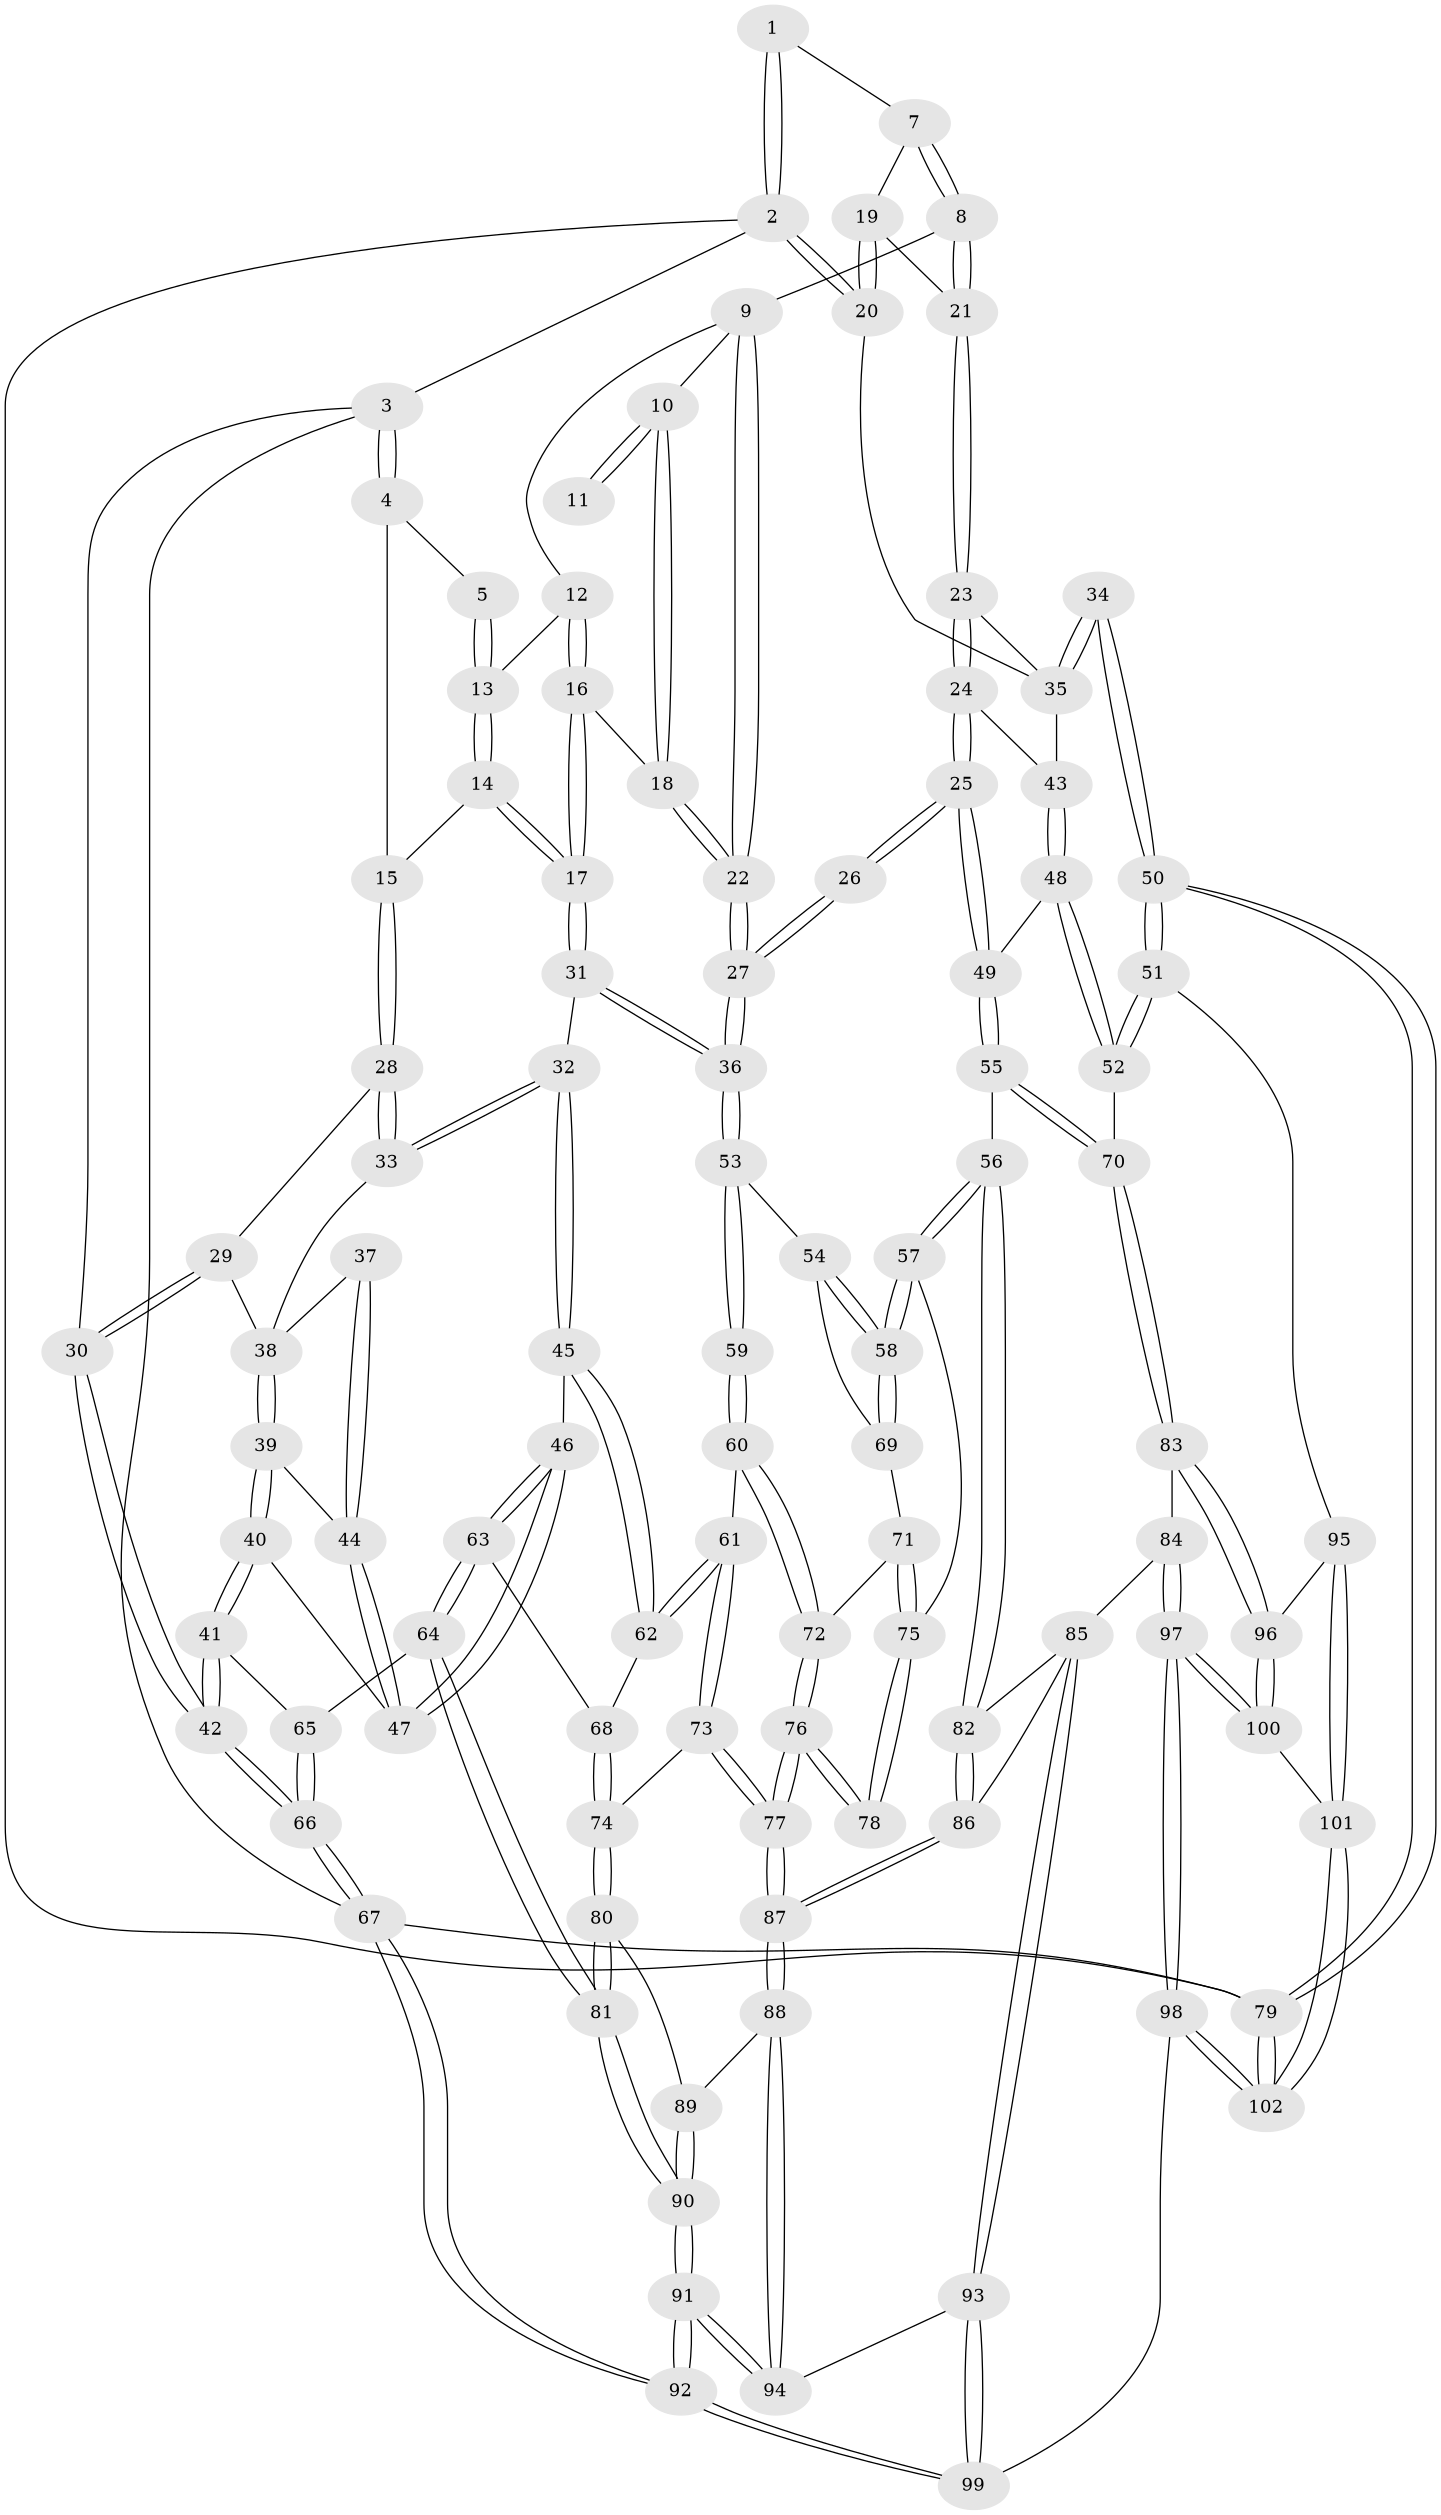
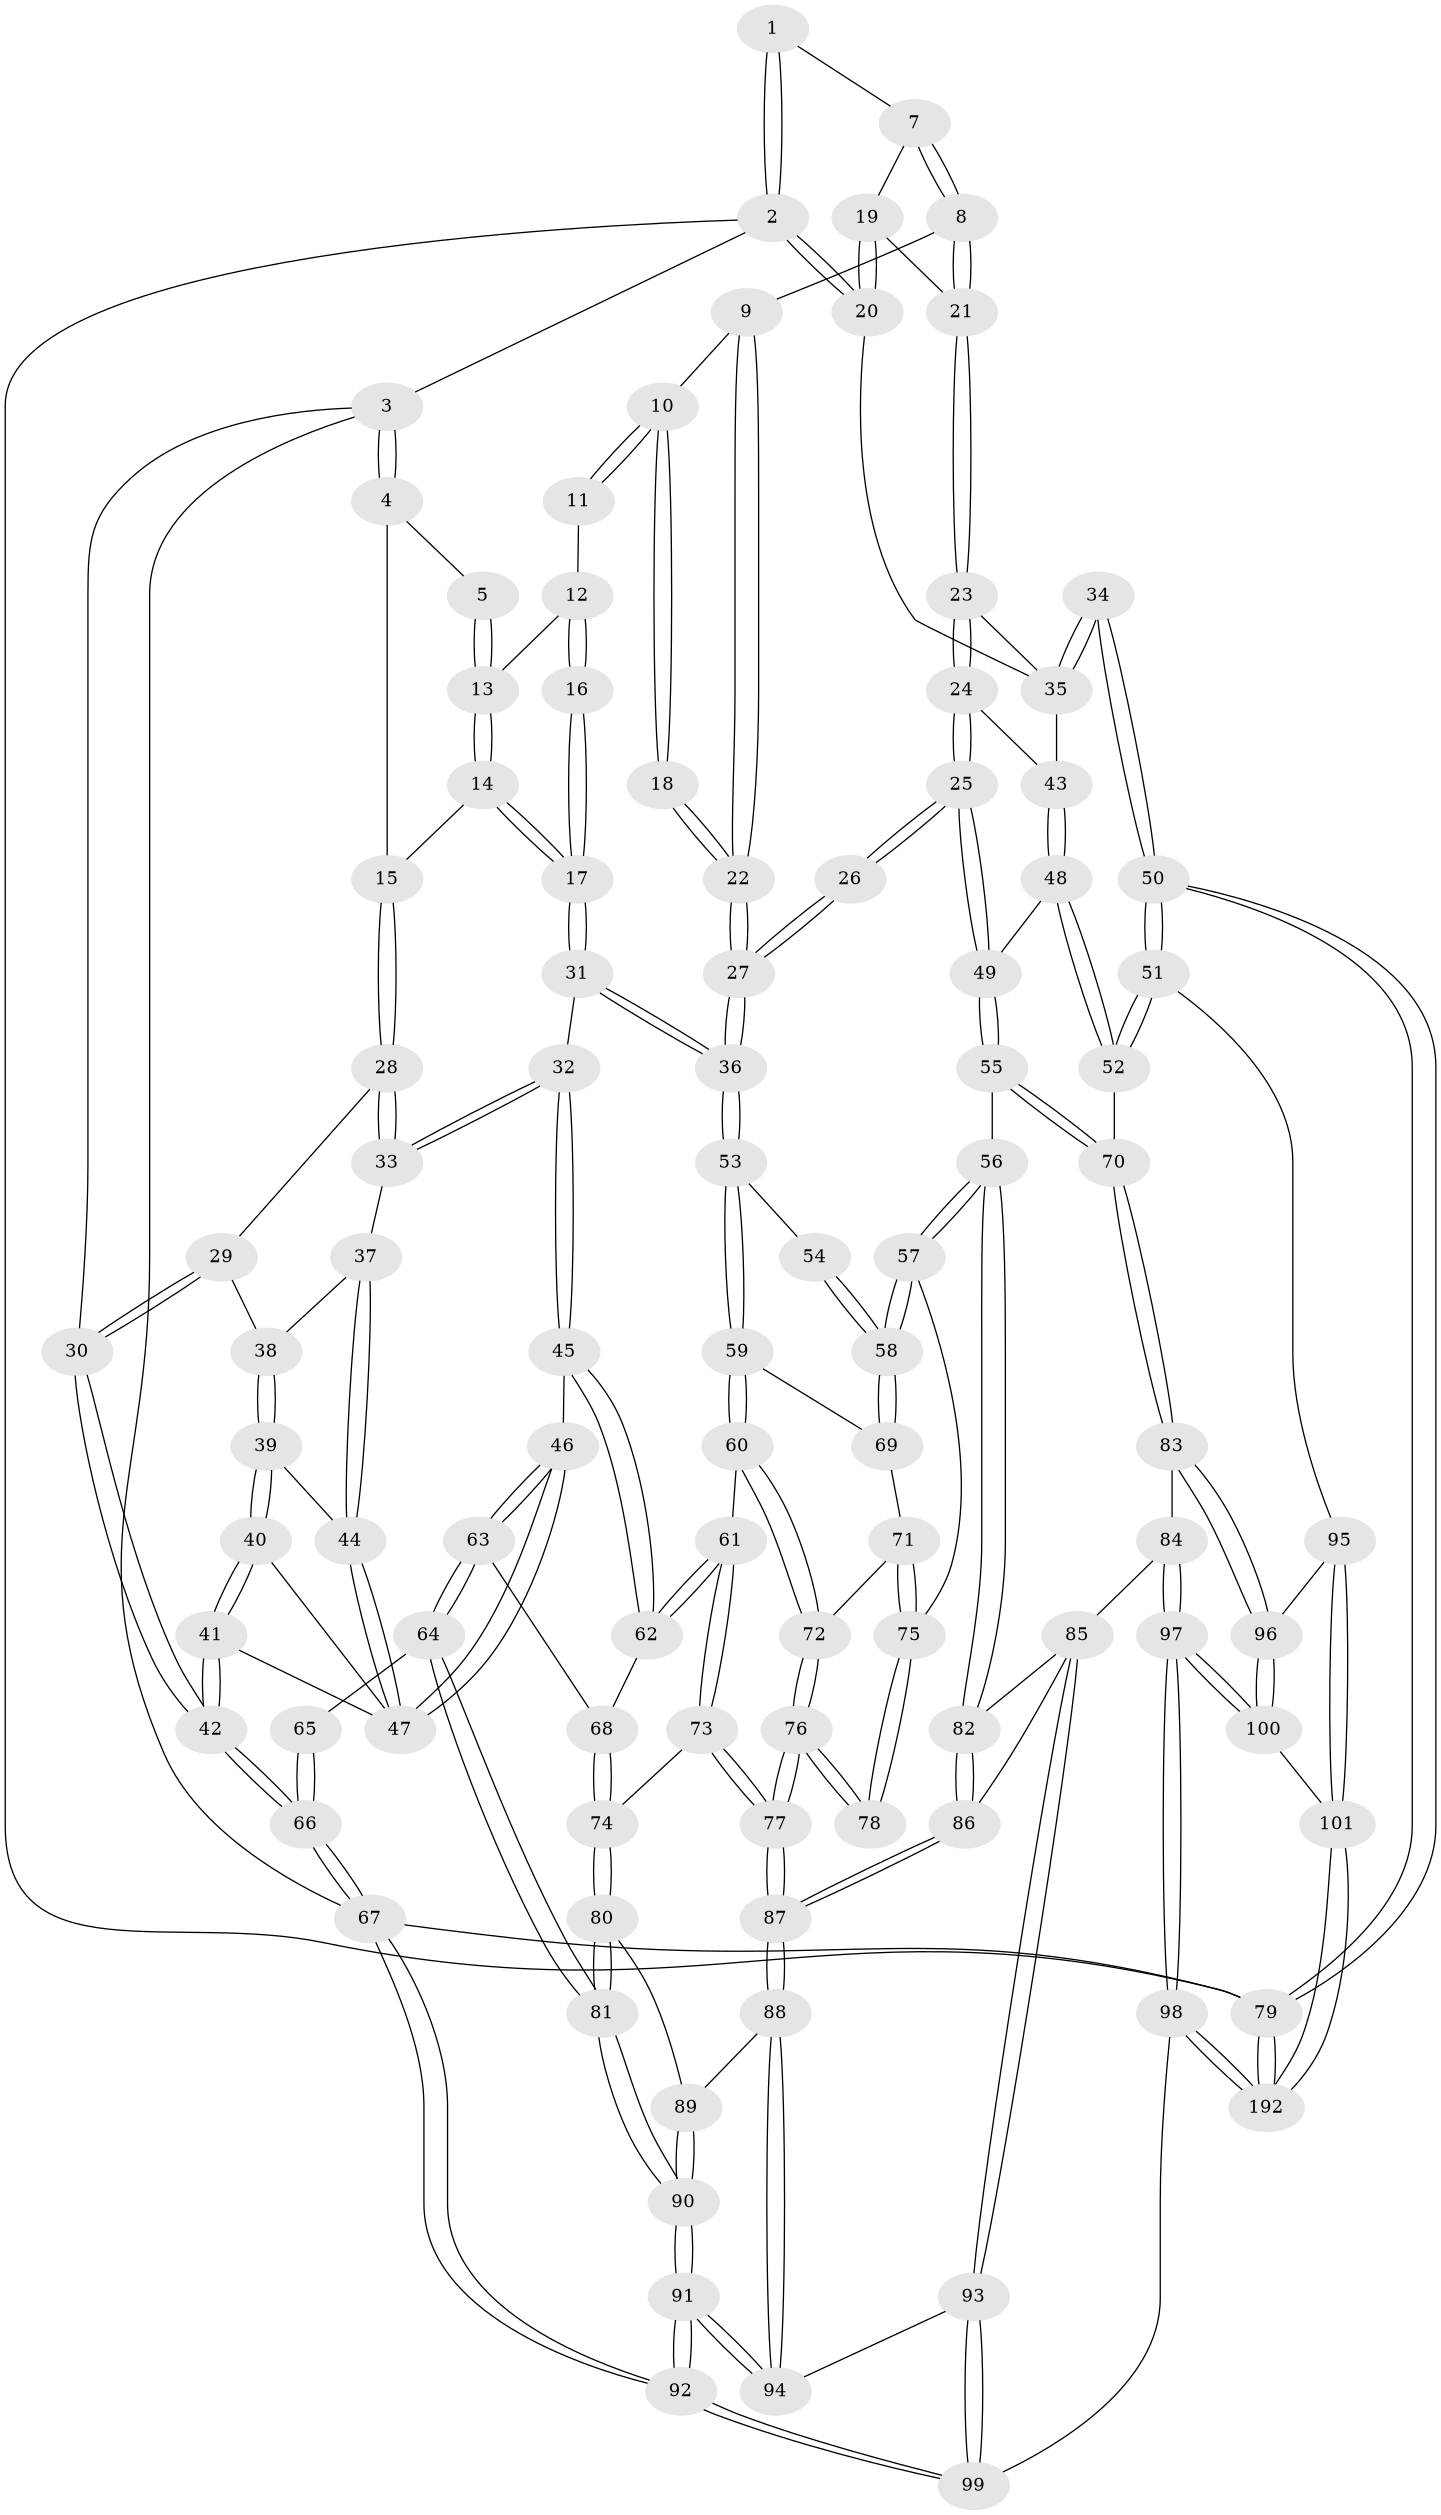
  graph {
    node [color=gray90 style=filled]
    1
    2
    7
    3
    20
    79
    8
    19
    4
    30
    67
    35
-   102
+   102 [label=192]
    5
    15
    42
    92
    13
    28
    14
    11
    12
    9
    21
    10
    22
    23
    18
    27
    16
    17
    31
    29
    33
    36
    32
    34
    50
    24
    25
    43
    26
    49
    48
    55
    53
    38
    37
    39
    66
    45
    46
    62
    44
    51
    54
    59
    47
    40
    41
    65
    52
    63
    68
    64
    70
    56
    95
    96
    101
    83
    58
    69
    60
    57
    82
    75
    86
    78
    71
    61
    72
    73
    76
    74
    77
    81
    90
    99
    80
    84
    87
    89
    88
    91
    85
    97
    100
    93
    98
    94
    1 -- 2
    1 -- 2
    1 -- 7
    2 -- 3
    2 -- 20
    2 -- 20
    2 -- 79
    7 -- 8
    7 -- 8
    7 -- 19
    3 -- 4
    3 -- 4
    3 -- 30
    3 -- 67
    20 -- 35
    79 -- 102
    79 -- 102
    8 -- 9
    8 -- 21
    8 -- 21
    19 -- 20
    19 -- 20
    19 -- 21
    4 -- 5
    4 -- 15
    30 -- 42
    30 -- 42
    67 -- 79
    67 -- 92
    67 -- 92
    35 -- 43
    5 -- 13
    5 -- 13
    15 -- 28
    15 -- 28
    42 -- 66
    42 -- 66
    92 -- 99
    92 -- 99
    13 -- 14
    13 -- 14
    28 -- 29
    28 -- 33
    28 -- 33
    14 -- 15
    14 -- 17
    14 -- 17
-   9 -- 12
+   11 -- 12
    12 -- 13
    12 -- 16
    12 -- 16
    9 -- 10
    9 -- 22
    9 -- 22
    21 -- 23
    21 -- 23
    10 -- 11
    10 -- 11
    10 -- 18
    10 -- 18
    22 -- 27
    22 -- 27
    23 -- 35
    23 -- 24
    23 -- 24
    18 -- 22
    18 -- 22
    27 -- 36
    27 -- 36
-   16 -- 18
    16 -- 17
    16 -- 17
    17 -- 31
    17 -- 31
    31 -- 36
    31 -- 36
    31 -- 32
    29 -- 30
    29 -- 30
    29 -- 38
-   33 -- 38
+   33 -- 37
    36 -- 53
    36 -- 53
    32 -- 33
    32 -- 33
    32 -- 45
    32 -- 45
    34 -- 35
    34 -- 35
    34 -- 50
    34 -- 50
    50 -- 79
    50 -- 79
    50 -- 51
    50 -- 51
    24 -- 25
    24 -- 25
    24 -- 43
    25 -- 26
    25 -- 26
    25 -- 49
    25 -- 49
    43 -- 48
    43 -- 48
    26 -- 27
    26 -- 27
    49 -- 55
    49 -- 55
    48 -- 49
    48 -- 52
    48 -- 52
    55 -- 70
    55 -- 70
    55 -- 56
    53 -- 54
    53 -- 59
    53 -- 59
    38 -- 39
    38 -- 39
    37 -- 38
    37 -- 44
    37 -- 44
    39 -- 44
    39 -- 40
    39 -- 40
    66 -- 67
    66 -- 67
    45 -- 46
    45 -- 62
    45 -- 62
    46 -- 47
    46 -- 47
    46 -- 63
    46 -- 63
    62 -- 68
    44 -- 47
    44 -- 47
    51 -- 52
    51 -- 52
    51 -- 95
    54 -- 58
    54 -- 58
-   54 -- 69
+   59 -- 69
    59 -- 60
    59 -- 60
    40 -- 47
    40 -- 41
    40 -- 41
    41 -- 42
    41 -- 42
-   41 -- 65
+   41 -- 47
    65 -- 66
    65 -- 66
    52 -- 70
    63 -- 68
    63 -- 64
    63 -- 64
    68 -- 74
    68 -- 74
    64 -- 65
    64 -- 81
    64 -- 81
    70 -- 83
    70 -- 83
    56 -- 57
    56 -- 57
    56 -- 82
    56 -- 82
    95 -- 96
    95 -- 101
    95 -- 101
    96 -- 100
    96 -- 100
    101 -- 102
    101 -- 102
    83 -- 96
    83 -- 96
    83 -- 84
    58 -- 69
    58 -- 69
    69 -- 71
    60 -- 61
    60 -- 72
    60 -- 72
    57 -- 58
    57 -- 58
    57 -- 75
    82 -- 86
    82 -- 86
    75 -- 78
    75 -- 78
    86 -- 87
    86 -- 87
    71 -- 75
    71 -- 75
    71 -- 72
    61 -- 62
    61 -- 62
    61 -- 73
    61 -- 73
    72 -- 76
    72 -- 76
    73 -- 74
    73 -- 77
    73 -- 77
    76 -- 78
    76 -- 78
    76 -- 77
    76 -- 77
    74 -- 80
    74 -- 80
    77 -- 87
    77 -- 87
    81 -- 90
    81 -- 90
    90 -- 91
    90 -- 91
    80 -- 81
    80 -- 81
    80 -- 89
    84 -- 85
    84 -- 97
    84 -- 97
    87 -- 88
    87 -- 88
    89 -- 90
    89 -- 90
    88 -- 89
    88 -- 94
    88 -- 94
    91 -- 92
    91 -- 92
    91 -- 94
    91 -- 94
    85 -- 82
    85 -- 86
    85 -- 93
    85 -- 93
    97 -- 100
    97 -- 100
    97 -- 98
    97 -- 98
    100 -- 101
    93 -- 99
    93 -- 99
    93 -- 94
    98 -- 102
    98 -- 102
    98 -- 99
  }
